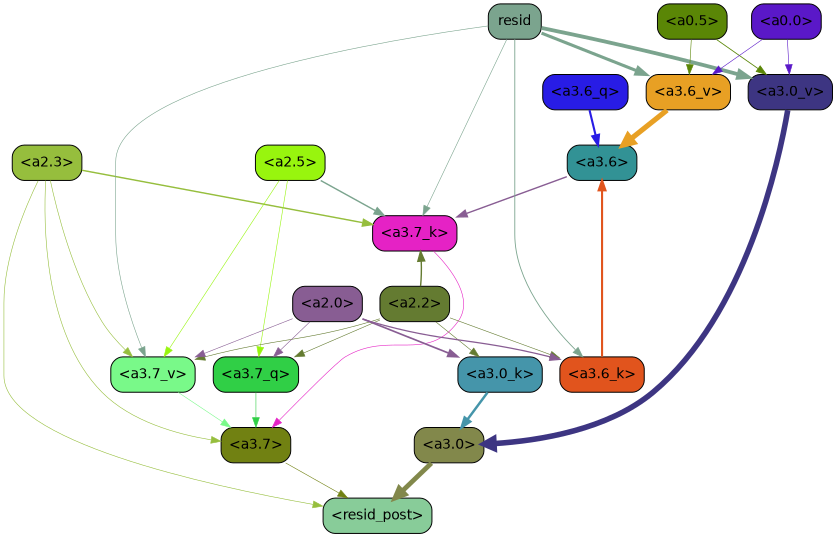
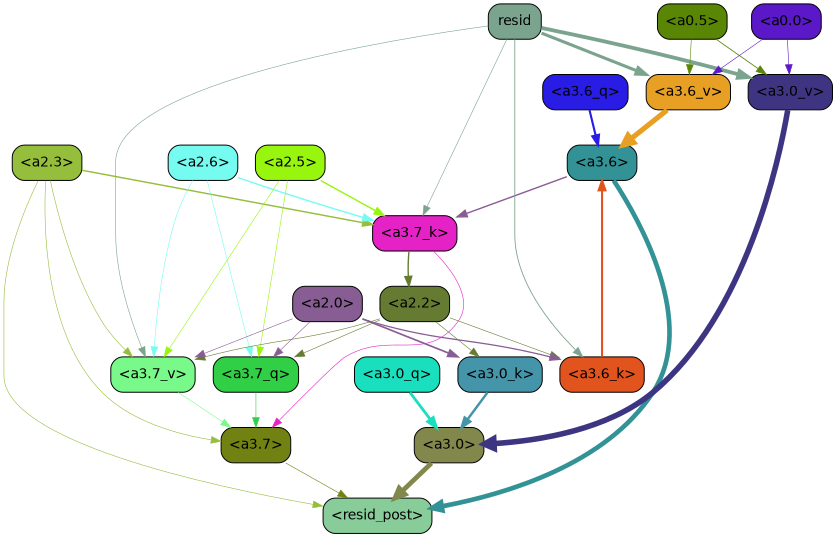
  strict digraph {
    splines=true
    node [color=black fontname=Helvetica shape=box style="filled, rounded"]
    edge [color="#885d93" penwidth=0.6]
    "<a3.7>" [fillcolor="#718112"]
    "<resid_post>" [fillcolor="#88cc99"]
    "<a3.6>" [fillcolor="#329295"]
    "<a3.7_k>" [fillcolor="#e522c5"]
    "<a3.0>" [fillcolor="#82884b"]
    "<a2.3>" [fillcolor="#96be3d"]
    "<a3.7_v>" [fillcolor="#79f989"]
    "<a3.7_q>" [fillcolor="#30cf46"]
    "<a3.6_q>" [fillcolor="#281ce5"]
+   "<a3.0_q>" [fillcolor="#1adfbe"]
    "<a3.6_k>" [fillcolor="#e1541d"]
    "<a3.0_k>" [fillcolor="#4595aa"]
    "<a3.6_v>" [fillcolor="#e8a024"]
    "<a3.0_v>" [fillcolor="#3d3582"]
+   "<a2.6>" [fillcolor="#76fbf1"]
    "<a2.5>" [fillcolor="#98f50e"]
    "<a2.2>" [fillcolor="#647b31"]
    "<a2.0>" [fillcolor="#885d93"]
    n19 [fillcolor="#7ba48e" label=resid]
    "<a0.5>" [fillcolor="#5a8606"]
    "<a0.0>" [fillcolor="#5a18c8"]
    "<a3.7>" -> "<resid_post>" [color="#718112"]
+   "<a3.6>" -> "<resid_post>" [color="#329295" penwidth=4.746312499046326]
    "<a3.6>" -> "<a3.7_k>" [penwidth=1.4314699843525887]
    "<a3.7_k>" -> "<a3.7>" [color="#e522c5"]
    "<a3.0>" -> "<resid_post>" [color="#82884b" penwidth=4.896343111991882]
    "<a2.3>" -> "<a3.7>" [color="#96be3d"]
    "<a2.3>" -> "<resid_post>" [color="#96be3d"]
    "<a2.3>" -> "<a3.7_k>" [color="#96be3d" penwidth=1.467104621231556]
    "<a2.3>" -> "<a3.7_v>" [color="#96be3d"]
    "<a3.7_v>" -> "<a3.7>" [color="#79f989"]
    "<a3.7_q>" -> "<a3.7>" [color="#30cf46"]
    "<a3.6_q>" -> "<a3.6>" [color="#281ce5" penwidth=2.160832464694977]
+   "<a3.0_q>" -> "<a3.0>" [color="#1adfbe" penwidth=2.870753765106201]
    "<a3.6_k>" -> "<a3.6>" [color="#e1541d" penwidth=2.13908451795578]
    "<a3.0_k>" -> "<a3.0>" [color="#4595aa" penwidth=2.520303964614868]
    "<a3.6_v>" -> "<a3.6>" [color="#e8a024" penwidth=5.297133803367615]
    "<a3.0_v>" -> "<a3.0>" [color="#3d3582" penwidth=5.680712580680847]
-   "<a2.5>" -> "<a3.7_k>" [color="#7ba48e" penwidth=1.4526091292500496]
+   "<a2.6>" -> "<a3.7_k>" [color="#76fbf1" penwidth=1.4453159049153328]
+   "<a2.6>" -> "<a3.7_v>" [color="#76fbf1"]
+   "<a2.6>" -> "<a3.7_q>" [color="#76fbf1"]
+   "<a2.5>" -> "<a3.7_k>" [color="#98f50e" penwidth=1.4526091292500496]
    "<a2.5>" -> "<a3.7_v>" [color="#98f50e"]
    "<a2.5>" -> "<a3.7_q>" [color="#98f50e"]
-   "<a2.2>" -> "<a3.7_k>" [color="#647b31" penwidth=1.4310357049107552]
+   "<a3.7_k>" -> "<a2.2>" [color="#647b31" penwidth=1.4310357049107552]
    "<a2.2>" -> "<a3.7_v>" [color="#647b31"]
    "<a2.2>" -> "<a3.7_q>" [color="#647b31"]
    "<a2.2>" -> "<a3.6_k>" [color="#647b31"]
    "<a2.2>" -> "<a3.0_k>" [color="#647b31"]
    "<a2.0>" -> "<a3.7_v>"
    "<a2.0>" -> "<a3.7_q>"
    "<a2.0>" -> "<a3.6_k>" [penwidth=1.2950235605239868]
    "<a2.0>" -> "<a3.0_k>" [penwidth=1.712992787361145]
    n19 -> "<a3.7_k>" [color="#7ba48e"]
    n19 -> "<a3.7_v>" [color="#7ba48e"]
    n19 -> "<a3.6_k>" [color="#7ba48e" penwidth=0.891706109046936]
    n19 -> "<a3.6_v>" [color="#7ba48e" penwidth=3.1766927242279053]
    n19 -> "<a3.0_v>" [color="#7ba48e" penwidth=3.9005755856633186]
    "<a0.5>" -> "<a3.6_v>" [color="#5a8606"]
    "<a0.5>" -> "<a3.0_v>" [color="#5a8606" penwidth=0.8493617177009583]
    "<a0.0>" -> "<a3.6_v>" [color="#5a18c8"]
    "<a0.0>" -> "<a3.0_v>" [color="#5a18c8"]
  }
